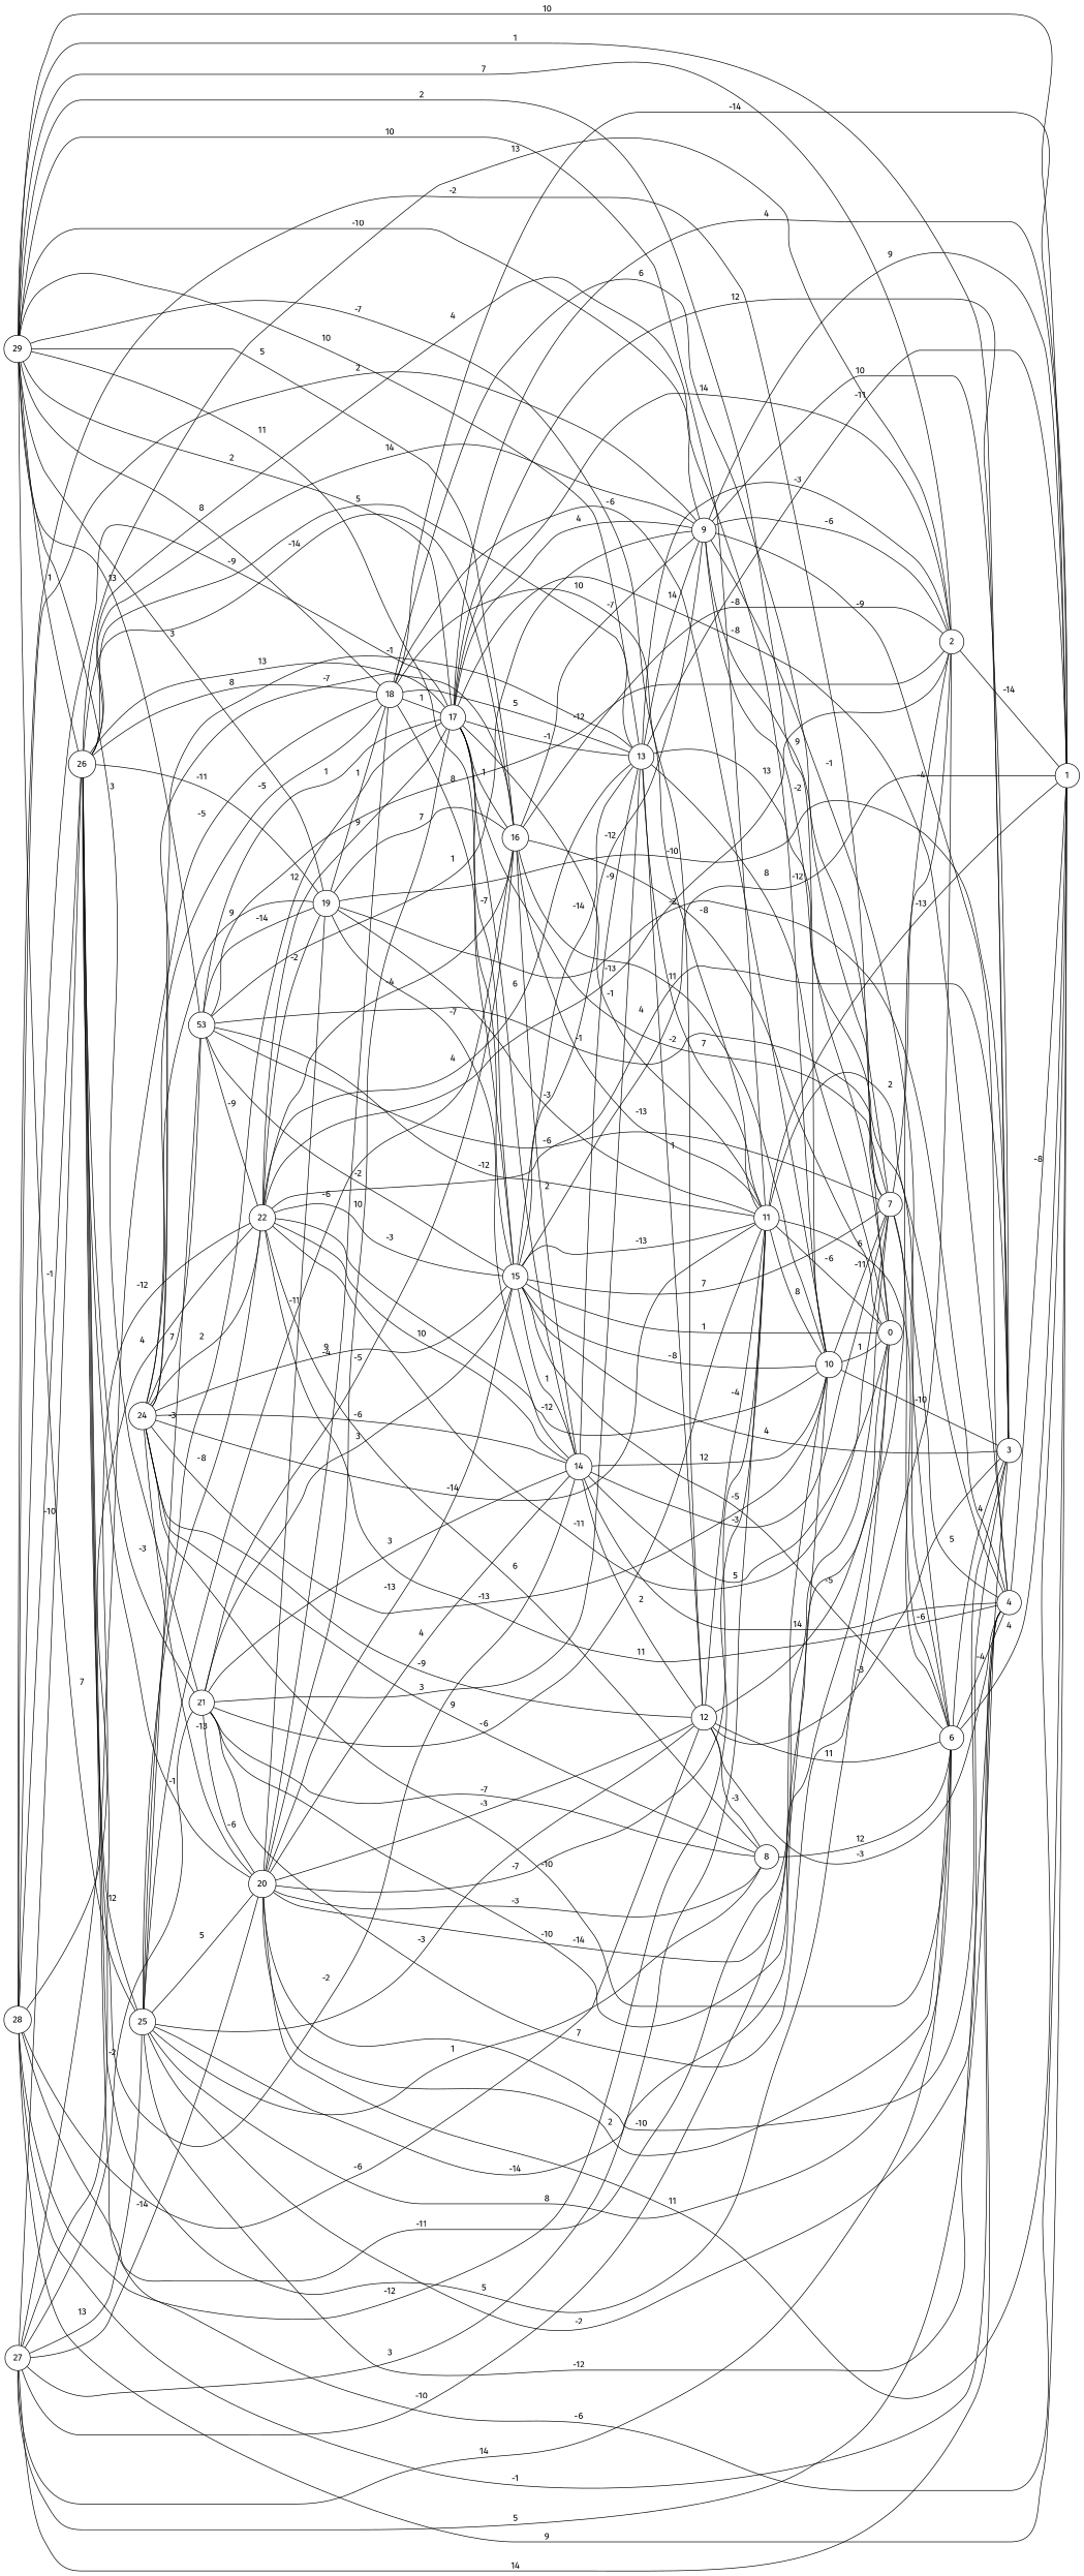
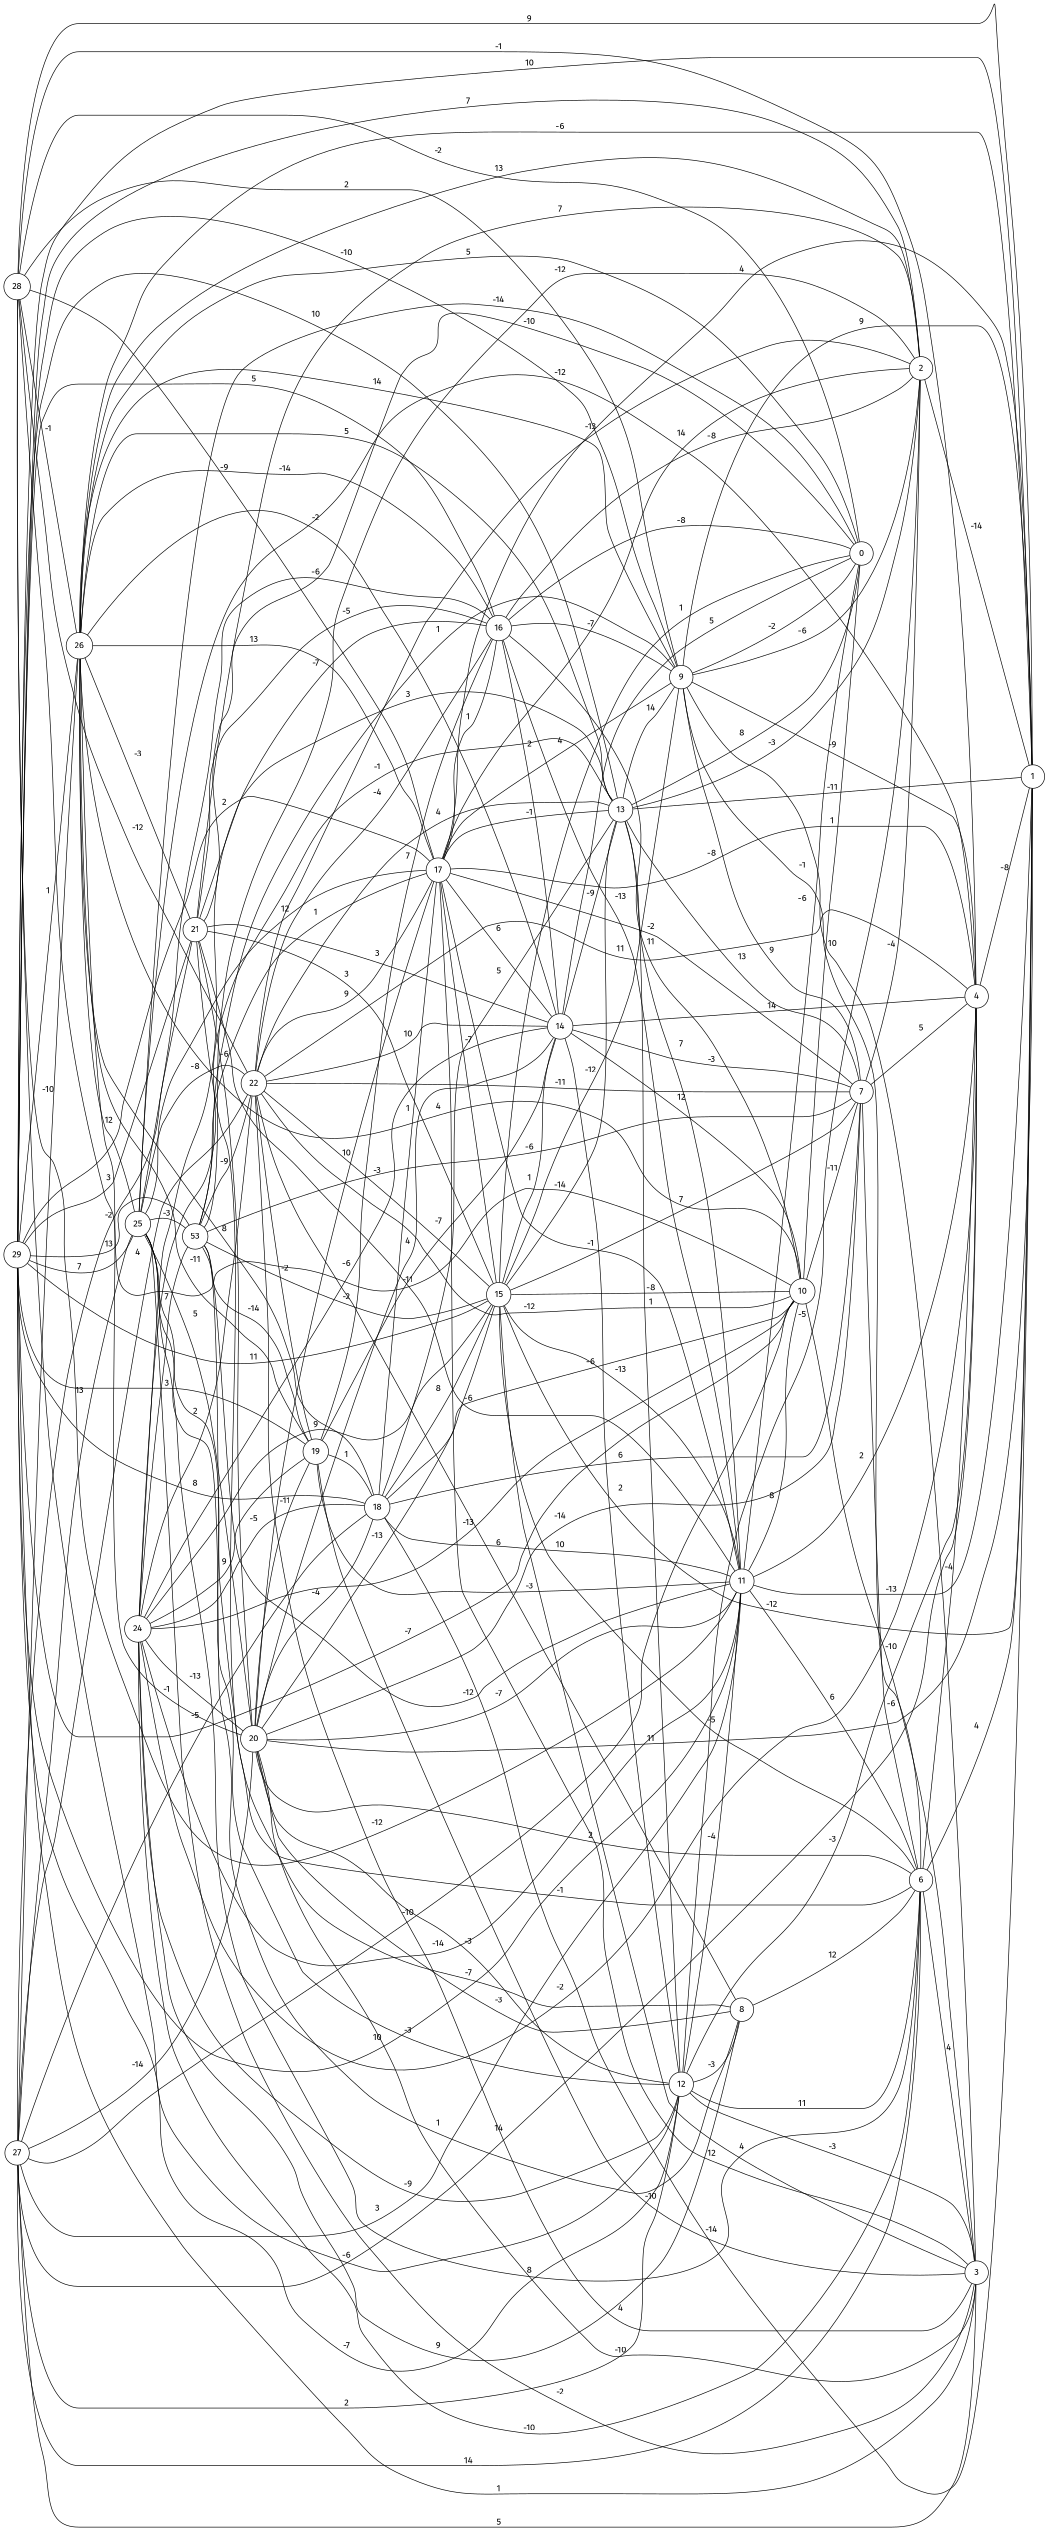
  graph {
    fontname="Fira Sans"
    rankdir=LR
    node [fontname="Fira Sans" shape=circle]
    edge [fontname="Fira Sans"]
    29
    1
    2
    3
    9
    10
    11
    12
    13
    15
    16
    17
    18
    19
    21
    n16 [label=53]
    25
    26
    4
    n20 [label=0]
    6
    7
    8
    14
    20
    22
    28
    27
    24
    29 -- 1 [label=10]
    29 -- 2 [label=7]
    29 -- 3 [label=1]
    29 -- 9 [label=-10]
-   29 -- 10 [label=2]
+   29 -- 10 [label=-7]
    29 -- 11 [label=10]
    29 -- 12 [label=-7]
    29 -- 13 [label=10]
    29 -- 15 [label=11]
    29 -- 16 [label=5]
    29 -- 17 [label=2]
    29 -- 18 [label=8]
    29 -- 19 [label=3]
    29 -- 21 [label=3]
    29 -- n16 [label=13]
    29 -- 25 [label=7]
    29 -- 26 [label=1]
    2 -- 1 [label=-14]
    9 -- 1 [label=9]
    9 -- 2 [label=-6]
    9 -- 3 [label=10]
    9 -- 4 [label=-9]
    9 -- n20 [label=-2]
    9 -- 6 [label=-1]
    9 -- 7 [label=9]
    10 -- 3 [label=-10]
    10 -- n20 [label=1]
    10 -- 7 [label=-11]
    11 -- 1 [label=-13]
    11 -- 10 [label=8]
    11 -- 4 [label=2]
    11 -- n20 [label=-6]
    11 -- 6 [label=6]
    12 -- 2 [label=-5]
    12 -- 3 [label=-3]
    12 -- 11 [label=-4]
    12 -- 4 [label=-3]
    12 -- 6 [label=11]
    12 -- 8 [label=-3]
    13 -- 1 [label=-11]
    13 -- 2 [label=-3]
    13 -- 9 [label=14]
    13 -- 11 [label=7]
    13 -- 12 [label=1]
    13 -- n20 [label=8]
    13 -- 7 [label=13]
    15 -- 1 [label=-12]
    15 -- 3 [label=4]
    15 -- 9 [label=-12]
    15 -- 10 [label=-8]
    15 -- 11 [label=-13]
    15 -- 13 [label=-14]
    15 -- n20 [label=1]
    15 -- 6 [label=-5]
    15 -- 7 [label=7]
    15 -- 14 [label=1]
    16 -- 2 [label=-8]
    16 -- 9 [label=-7]
    16 -- 10 [label=11]
    16 -- 11 [label=-13]
    16 -- n20 [label=-8]
    16 -- 14 [label=2]
    17 -- 1 [label=4]
    17 -- 2 [label=14]
    17 -- 3 [label=12]
    17 -- 9 [label=4]
    17 -- 11 [label=-1]
    17 -- 13 [label=-1]
    17 -- 15 [label=-7]
    17 -- 16 [label=1]
    17 -- 4 [label=-8]
    17 -- 7 [label=-2]
    17 -- 14 [label=6]
    18 -- 1 [label=-14]
    18 -- 10 [label=-6]
    18 -- 11 [label=10]
    18 -- 13 [label=5]
    18 -- 15 [label=8]
    18 -- 17 [label=1]
    18 -- 7 [label=6]
    19 -- 3 [label=-10]
    19 -- 11 [label=-3]
    19 -- 16 [label=7]
    19 -- 18 [label=1]
    19 -- 14 [label=-7]
    21 -- 2 [label=7]
    21 -- 11 [label=-6]
    21 -- 13 [label=3]
    21 -- 15 [label=3]
    21 -- 16 [label=-5]
    21 -- n20 [label=-10]
    21 -- 8 [label=-7]
    21 -- 14 [label=3]
    21 -- 20 [label=-6]
    n16 -- 2 [label=-12]
    n16 -- 9 [label=1]
    n16 -- 11 [label=-12]
    n16 -- 15 [label=-2]
    n16 -- 17 [label=1]
    n16 -- 19 [label=-14]
    n16 -- 6 [label=-1]
    n16 -- 7 [label=-6]
    n16 -- 22 [label=-9]
    25 -- 3 [label=-2]
    25 -- 12 [label=-3]
    25 -- 16 [label=-6]
    25 -- 17 [label=12]
    25 -- n16 [label=-3]
    25 -- 4 [label=-12]
    25 -- n20 [label=-14]
    25 -- 6 [label=8]
    25 -- 8 [label=1]
    25 -- 20 [label=5]
    25 -- 22 [label=-8]
    26 -- 1 [label=-6]
    26 -- 2 [label=13]
    26 -- 9 [label=14]
    26 -- 10 [label=4]
    26 -- 13 [label=5]
    26 -- 16 [label=-14]
    26 -- 17 [label=13]
    26 -- 18 [label=8]
    26 -- 19 [label=-11]
    26 -- 21 [label=-3]
    26 -- 25 [label=12]
    26 -- n20 [label=5]
    26 -- 14 [label=-2]
    26 -- 20 [label=-1]
    4 -- 1 [label=-8]
    6 -- 1 [label=4]
    6 -- 3 [label=4]
    6 -- 4 [label=-4]
    7 -- 2 [label=-4]
    7 -- 4 [label=5]
    7 -- 6 [label=-6]
    8 -- 6 [label=12]
    14 -- 10 [label=12]
    14 -- 12 [label=2]
    14 -- 13 [label=-9]
    14 -- 4 [label=14]
    14 -- n20 [label=5]
    14 -- 7 [label=-3]
    20 -- 1 [label=11]
    20 -- 3 [label=-10]
    20 -- 11 [label=-7]
    20 -- 12 [label=-3]
    20 -- 15 [label=-13]
    20 -- 17 [label=10]
    20 -- 18 [label=-4]
    20 -- 19 [label=-11]
    20 -- 6 [label=2]
    20 -- 7 [label=-14]
    20 -- 8 [label=-3]
    20 -- 14 [label=4]
    22 -- 2 [label=-13]
    22 -- 3 [label=4]
    22 -- 10 [label=-12]
    22 -- 13 [label=4]
    22 -- 15 [label=-3]
    22 -- 16 [label=-4]
    22 -- 17 [label=9]
    22 -- 19 [label=-2]
    22 -- 4 [label=11]
    22 -- 7 [label=-11]
    22 -- 8 [label=6]
    22 -- 14 [label=10]
    28 -- 1 [label=9]
    28 -- 9 [label=2]
    28 -- 10 [label=-11]
    28 -- 11 [label=-12]
    28 -- 12 [label=-6]
    28 -- 17 [label=-9]
    28 -- 26 [label=-1]
    28 -- 4 [label=-1]
    28 -- n20 [label=-2]
    28 -- 22 [label=-12]
    27 -- 3 [label=5]
    27 -- 10 [label=-10]
    27 -- 11 [label=3]
+   27 -- 12 [label=2]
    27 -- 18 [label=-5]
    27 -- 21 [label=-2]
    27 -- 25 [label=13]
    27 -- 26 [label=-10]
    27 -- 4 [label=14]
    27 -- 6 [label=14]
    27 -- 20 [label=-14]
    27 -- 22 [label=4]
    24 -- 10 [label=-13]
    24 -- 11 [label=-14]
    24 -- 12 [label=-9]
    24 -- 13 [label=-1]
    24 -- 15 [label=9]
    24 -- 16 [label=-7]
    24 -- 18 [label=-5]
    24 -- 19 [label=9]
    24 -- n16 [label=7]
-   19 -- 4 [label=-2]
+   24 -- 4 [label=-2]
    24 -- 6 [label=-10]
    24 -- 8 [label=9]
    24 -- 14 [label=-6]
    24 -- 20 [label=-13]
    24 -- 22 [label=2]
  }
